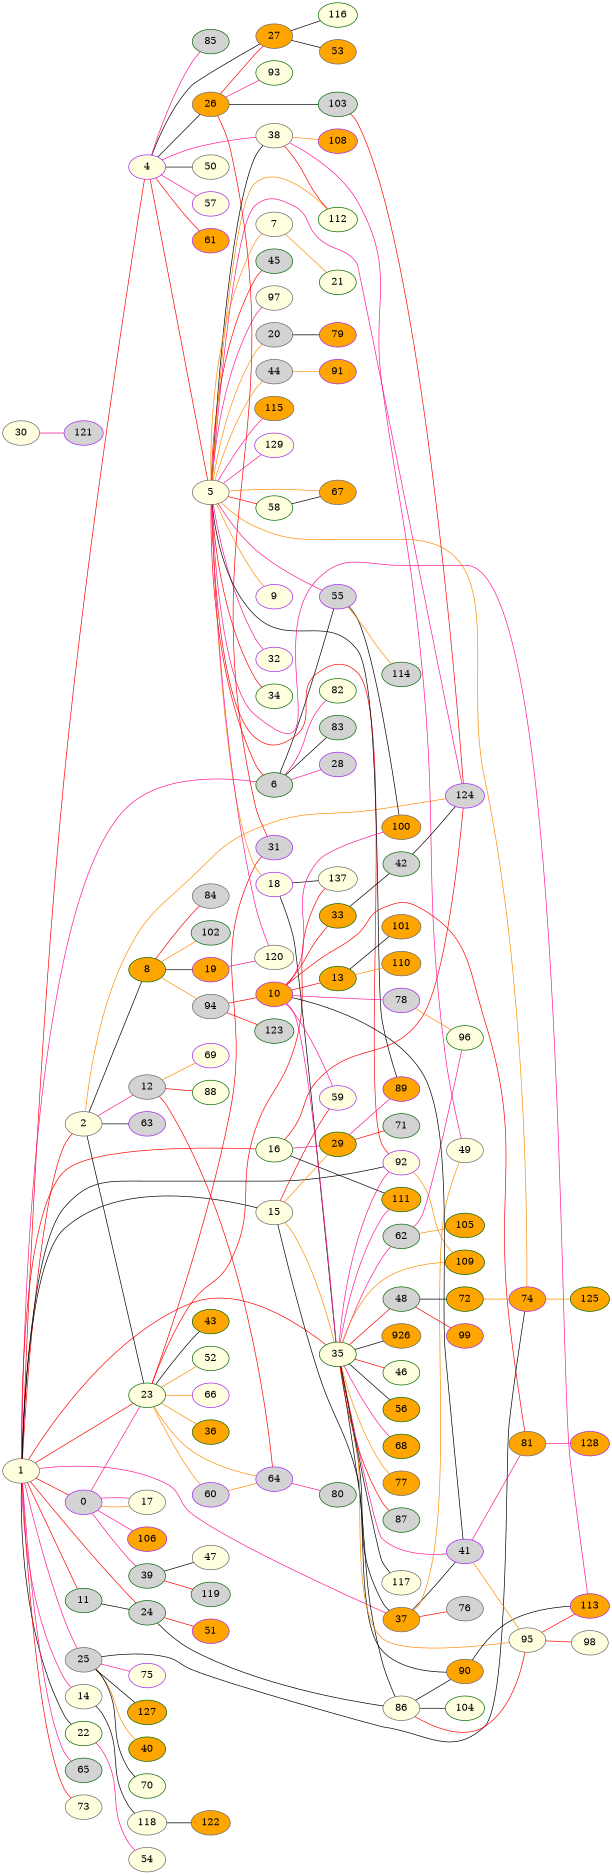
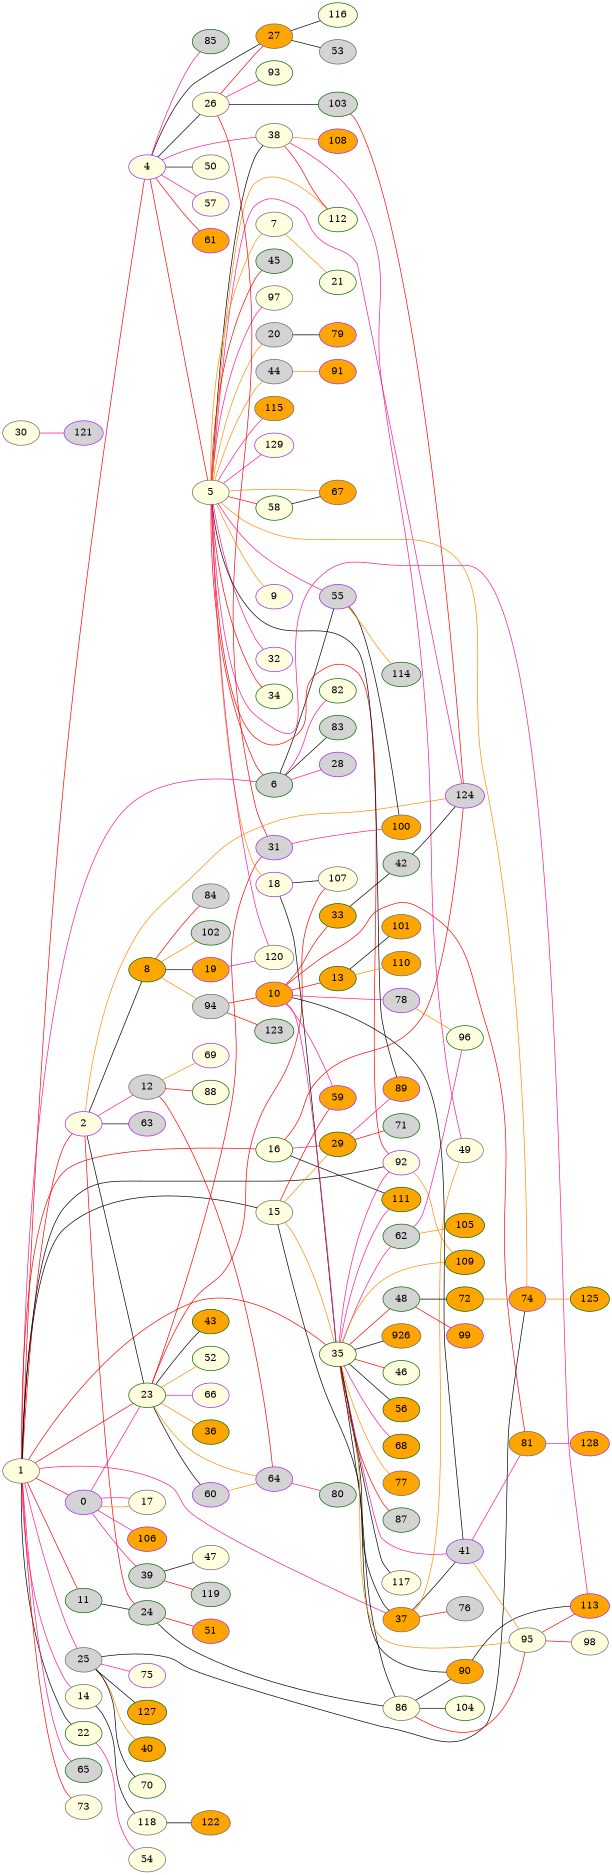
  graph {
    rankdir=LR
    node [color=darkgreen fillcolor=lightyellow style=filled]
    edge [color=black]
    1 [color=gray40]
-   2 [color=gray40]
+   2 [color=purple]
    n3 [color=purple fillcolor=lightgrey label=0]
    4 [color=purple]
    6 [fillcolor=lightgrey]
    11 [fillcolor=lightgrey]
    14 [color=gray40]
    15 [color=gray40]
    16
    22
    23
    24 [fillcolor=lightgrey]
    25 [color=gray40 fillcolor=lightgrey]
    35
    37 [color=gray40 fillcolor=orange]
    65 [fillcolor=lightgrey]
    73 [color=gray40]
    92 [color=purple]
    8 [fillcolor=orange]
    12 [color=gray40 fillcolor=lightgrey]
    63 [color=purple fillcolor=lightgrey]
    124 [color=purple fillcolor=lightgrey]
    17 [color=gray40]
    39 [fillcolor=lightgrey]
    106 [color=purple fillcolor=orange]
    5 [color=gray40]
-   26 [color=gray40 fillcolor=orange]
+   26 [color=gray40]
    27 [color=gray40 fillcolor=orange]
    38 [color=gray40]
    50 [color=gray40]
    57 [color=purple]
    61 [color=purple fillcolor=orange]
    85 [fillcolor=lightgrey]
    55 [color=purple fillcolor=lightgrey]
    28 [color=purple fillcolor=lightgrey]
    82
    83 [fillcolor=lightgrey]
    118 [color=gray40]
-   59 [color=purple]
+   59 [color=purple fillcolor=orange]
    29 [fillcolor=orange]
    90 [color=gray40 fillcolor=orange]
    111 [fillcolor=orange]
    54 [color=gray40]
    64 [color=purple fillcolor=lightgrey]
-   107 [color=gray40 label=137]
+   107 [color=gray40]
    31 [color=purple fillcolor=lightgrey]
    36 [fillcolor=orange]
    43 [fillcolor=orange]
    52
    60 [color=purple fillcolor=lightgrey]
    66 [color=purple]
    51 [color=purple fillcolor=orange]
    86 [color=gray40]
    74 [color=purple fillcolor=orange]
    40 [fillcolor=orange]
    70
    75 [color=purple]
    127 [fillcolor=orange]
    41 [color=purple fillcolor=lightgrey]
    46
    48 [fillcolor=lightgrey]
    56 [fillcolor=orange]
    62 [fillcolor=lightgrey]
    68 [fillcolor=orange]
    77 [color=gray40 fillcolor=orange]
    87 [fillcolor=lightgrey]
    95 [color=gray40]
    109 [fillcolor=orange]
    117 [color=gray40]
    n70 [color=gray40 fillcolor=orange label=926]
    49 [color=gray40]
    76 [color=gray40 fillcolor=lightgrey]
    19 [color=purple fillcolor=orange]
    84 [color=gray40 fillcolor=lightgrey]
    94 [color=gray40 fillcolor=lightgrey]
    102 [fillcolor=lightgrey]
    69 [color=purple]
    88
    47 [color=gray40]
    119 [fillcolor=lightgrey]
    7 [color=gray40]
    9 [color=purple]
    18 [color=purple]
    20 [color=gray40 fillcolor=lightgrey]
    32 [color=purple]
    34
    44 [color=gray40 fillcolor=lightgrey]
    45 [fillcolor=lightgrey]
    58
    67 [color=gray40 fillcolor=orange]
    89 [color=purple fillcolor=orange]
    97 [color=gray40]
    112
    113 [color=purple fillcolor=orange]
    115 [color=gray40 fillcolor=orange]
    120 [color=gray40]
    129 [color=purple]
    93
    103 [fillcolor=lightgrey]
-   53 [color=gray40 fillcolor=orange]
+   53 [color=gray40 fillcolor=lightgrey]
    116
    108 [color=purple fillcolor=orange]
    21
    79 [color=purple fillcolor=orange]
    30 [color=gray40]
    121 [color=purple fillcolor=lightgrey]
    91 [color=purple fillcolor=orange]
    100 [color=gray40 fillcolor=orange]
    114 [fillcolor=lightgrey]
    125 [fillcolor=orange]
    10 [color=purple fillcolor=orange]
    13 [fillcolor=orange]
    33 [fillcolor=orange]
    78 [color=purple fillcolor=lightgrey]
    81 [color=gray40 fillcolor=orange]
    123 [fillcolor=lightgrey]
    101 [color=gray40 fillcolor=orange]
    110 [color=gray40 fillcolor=orange]
    42 [fillcolor=lightgrey]
    96
    128 [color=purple fillcolor=orange]
    80 [fillcolor=lightgrey]
    122 [color=gray40 fillcolor=orange]
    71 [fillcolor=lightgrey]
    104
    72 [fillcolor=orange]
    99 [color=purple fillcolor=orange]
    105 [fillcolor=orange]
    98 [color=gray40]
    1 -- 2 [color=red]
    1 -- n3 [color=red]
    1 -- 4 [color=red]
    1 -- 6 [color=deeppink]
    1 -- 11 [color=red]
    1 -- 14 [color=deeppink]
    1 -- 15
    1 -- 16 [color=red]
    1 -- 22
    1 -- 23 [color=red]
-   1 -- 24 [color=red]
+   2 -- 24 [color=red]
    1 -- 25 [color=deeppink]
    1 -- 35 [color=red]
    1 -- 37 [color=deeppink]
    1 -- 65 [color=deeppink]
    1 -- 73 [color=red]
    1 -- 92
    2 -- 23
    2 -- 8
    2 -- 12 [color=deeppink]
    2 -- 63
    2 -- 124 [color=darkorange]
    n3 -- 23 [color=deeppink]
    n3 -- 17 [color=darkorange]
    n3 -- 17 [color=deeppink]
    n3 -- 39 [color=deeppink]
    n3 -- 106 [color=deeppink]
    4 -- 5 [color=red]
    4 -- 26
    4 -- 27
    4 -- 38 [color=deeppink]
    4 -- 50
    4 -- 57 [color=deeppink]
    4 -- 61 [color=red]
    4 -- 85 [color=deeppink]
    6 -- 55
    6 -- 28 [color=deeppink]
    6 -- 82 [color=deeppink]
    6 -- 83
    11 -- 24
    14 -- 118
    15 -- 35 [color=darkorange]
    15 -- 59 [color=red]
    15 -- 29 [color=darkorange]
    15 -- 90
    16 -- 124 [color=red]
    16 -- 29 [color=deeppink]
    16 -- 111
    22 -- 54 [color=deeppink]
    23 -- 64 [color=darkorange]
    23 -- 107 [color=red]
    23 -- 31 [color=red]
    23 -- 36 [color=darkorange]
    23 -- 43
    23 -- 52 [color=darkorange]
-   23 -- 60 [color=darkorange]
-   23 -- 66 [color=darkorange]
+   23 -- 60
+   23 -- 66 [color=deeppink]
    24 -- 51 [color=red]
    24 -- 86
    25 -- 74
    25 -- 40 [color=darkorange]
    25 -- 70
    25 -- 75 [color=deeppink]
    25 -- 127
    35 -- 37
    35 -- 92 [color=deeppink]
    35 -- 111 [color=deeppink]
    35 -- 86
    35 -- 41 [color=deeppink]
    35 -- 46 [color=red]
    35 -- 48 [color=red]
    35 -- 56
    35 -- 62 [color=deeppink]
    35 -- 68 [color=deeppink]
    35 -- 77 [color=darkorange]
    35 -- 87 [color=red]
    35 -- 95 [color=darkorange]
    35 -- 109 [color=darkorange]
    35 -- 117
    35 -- n70
    37 -- 41
    37 -- 49 [color=darkorange]
    37 -- 76 [color=red]
    92 -- 109 [color=darkorange]
    8 -- 19
    8 -- 84 [color=red]
    8 -- 94 [color=darkorange]
    8 -- 102 [color=darkorange]
    12 -- 64 [color=red]
    12 -- 69 [color=darkorange]
    12 -- 88 [color=red]
    39 -- 47
    39 -- 119 [color=red]
    5 -- 6 [color=red]
    5 -- 92 [color=red]
    5 -- 124 [color=deeppink]
    5 -- 38
    5 -- 55 [color=deeppink]
    5 -- 74 [color=darkorange]
    5 -- 7 [color=darkorange]
    5 -- 9 [color=darkorange]
    5 -- 18 [color=darkorange]
    5 -- 20 [color=darkorange]
    5 -- 32 [color=deeppink]
    5 -- 34 [color=red]
    5 -- 44 [color=darkorange]
    5 -- 45 [color=red]
    5 -- 58 [color=red]
    5 -- 67 [color=darkorange]
    5 -- 89
    5 -- 97 [color=deeppink]
    5 -- 112 [color=darkorange]
    5 -- 113 [color=deeppink]
    5 -- 115 [color=deeppink]
    5 -- 120 [color=deeppink]
    5 -- 129 [color=deeppink]
    26 -- 27 [color=red]
    26 -- 31 [color=red]
    26 -- 93 [color=deeppink]
    26 -- 103
    27 -- 53
    27 -- 116
    38 -- 49 [color=deeppink]
    38 -- 112 [color=red]
    38 -- 108 [color=darkorange]
    55 -- 100
    55 -- 114 [color=darkorange]
    118 -- 122
    29 -- 89 [color=deeppink]
    29 -- 71 [color=red]
    90 -- 113
    64 -- 80 [color=deeppink]
    60 -- 64 [color=darkorange]
    86 -- 90
    86 -- 95 [color=red]
    86 -- 104
    74 -- 125 [color=darkorange]
    41 -- 95 [color=darkorange]
    41 -- 81 [color=deeppink]
    48 -- 72
    48 -- 99 [color=red]
    62 -- 96 [color=deeppink]
    62 -- 105 [color=darkorange]
    95 -- 113 [color=red]
    95 -- 98 [color=red]
    19 -- 120 [color=deeppink]
    94 -- 10 [color=red]
    94 -- 123 [color=red]
    7 -- 21 [color=darkorange]
    18 -- 35
    18 -- 107
    20 -- 79
    44 -- 91 [color=darkorange]
    58 -- 67
    103 -- 124 [color=red]
    30 -- 121 [color=deeppink]
    10 -- 35 [color=deeppink]
    10 -- 59 [color=deeppink]
    10 -- 41
-   10 -- 100 [color=deeppink]
+   31 -- 100 [color=deeppink]
    10 -- 13 [color=red]
    10 -- 33 [color=red]
    10 -- 78 [color=deeppink]
    10 -- 81 [color=red]
    13 -- 101
    13 -- 110 [color=darkorange]
    33 -- 42
    78 -- 96 [color=darkorange]
    81 -- 128 [color=deeppink]
    42 -- 124
    72 -- 74 [color=darkorange]
  }
